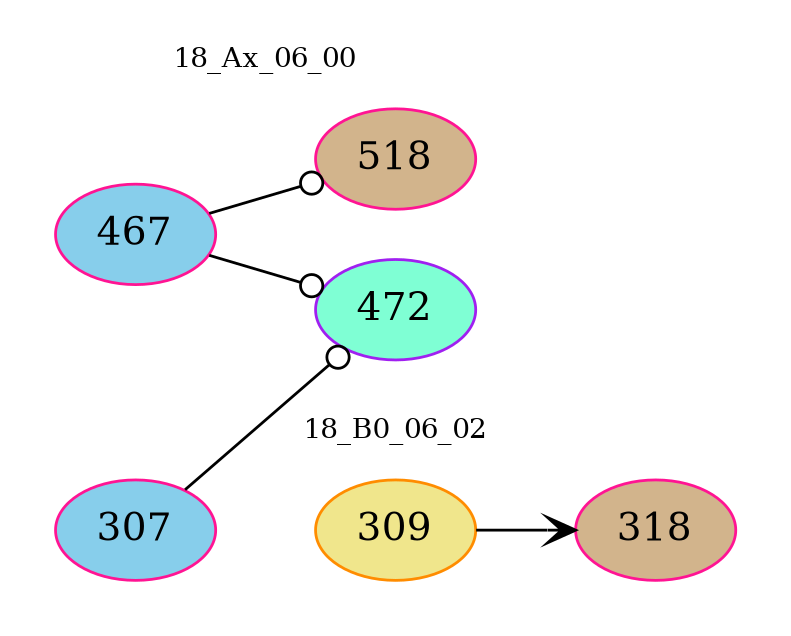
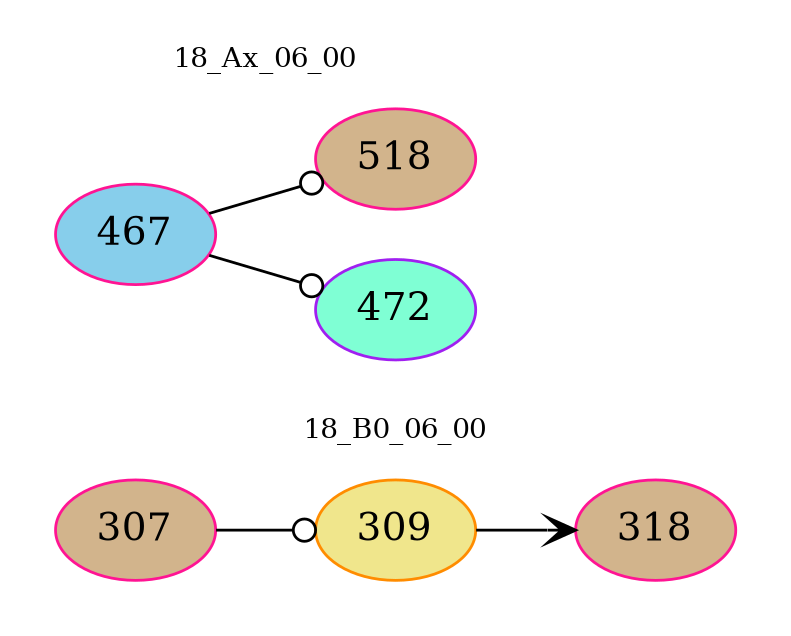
  digraph {
    rankdir=LR
    node [color=deeppink fillcolor=skyblue style=filled]
    edge [arrowhead=odot color=black]
    n1 [label=467]
    n2 [color=purple fillcolor=aquamarine label=472]
    n3 [fillcolor=tan label=518]
-   n4 [label=307]
+   n4 [fillcolor=tan label=307]
    n5 [color=darkorange fillcolor=khaki label=309]
    n6 [fillcolor=tan label=318]
    subgraph cluster_1 {
      color=white
      fontsize=10
      label="18_Ax_06_00"
      n1
      n2
      n3
    }
    subgraph cluster_2 {
      color=white
      fontsize=10
-     label="18_B0_06_02"
+     label="18_B0_06_00"
      n4
      n5
      n6
    }
    n1 -> n2
    n1 -> n3
-   n4 -> n2
+   n4 -> n5
    n5 -> n6 [arrowhead=vee]
  }
